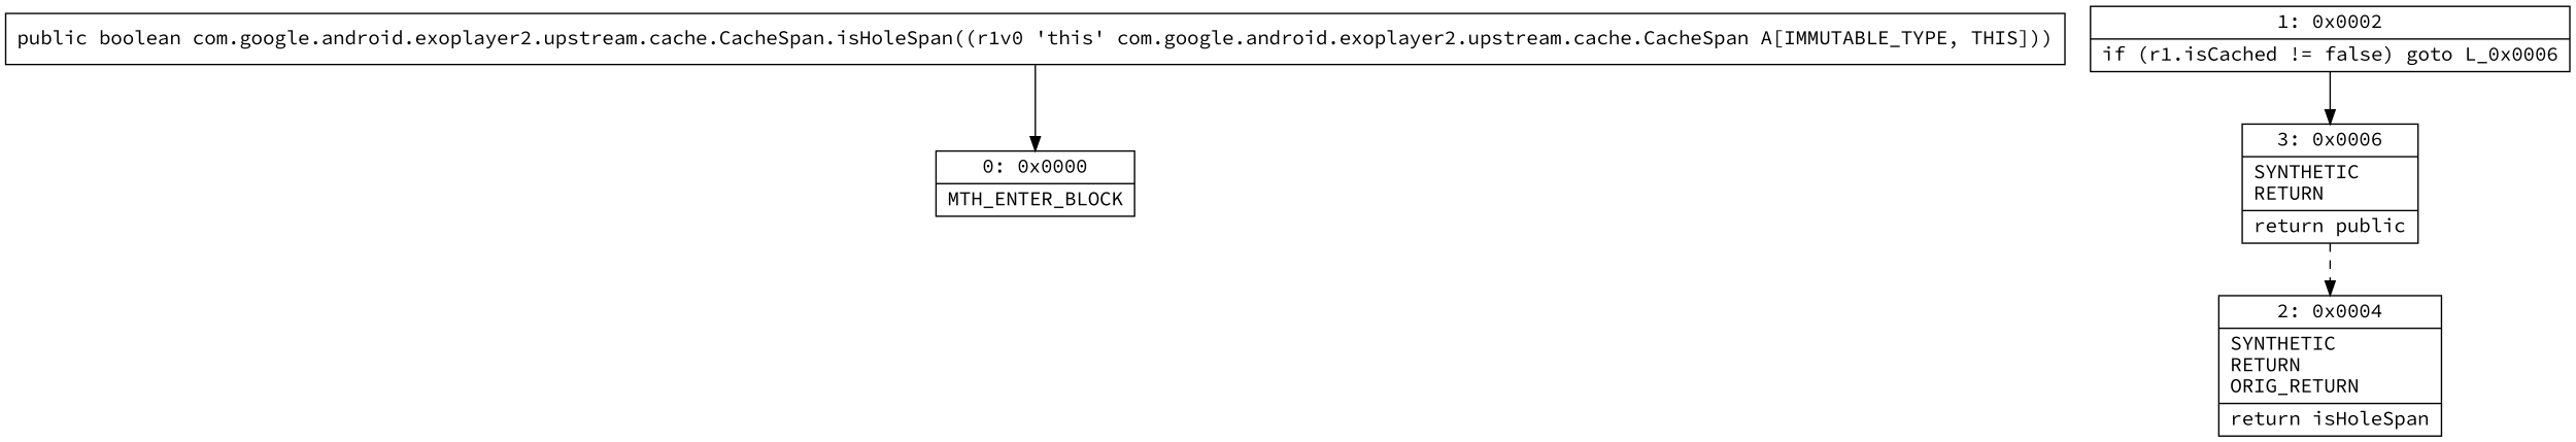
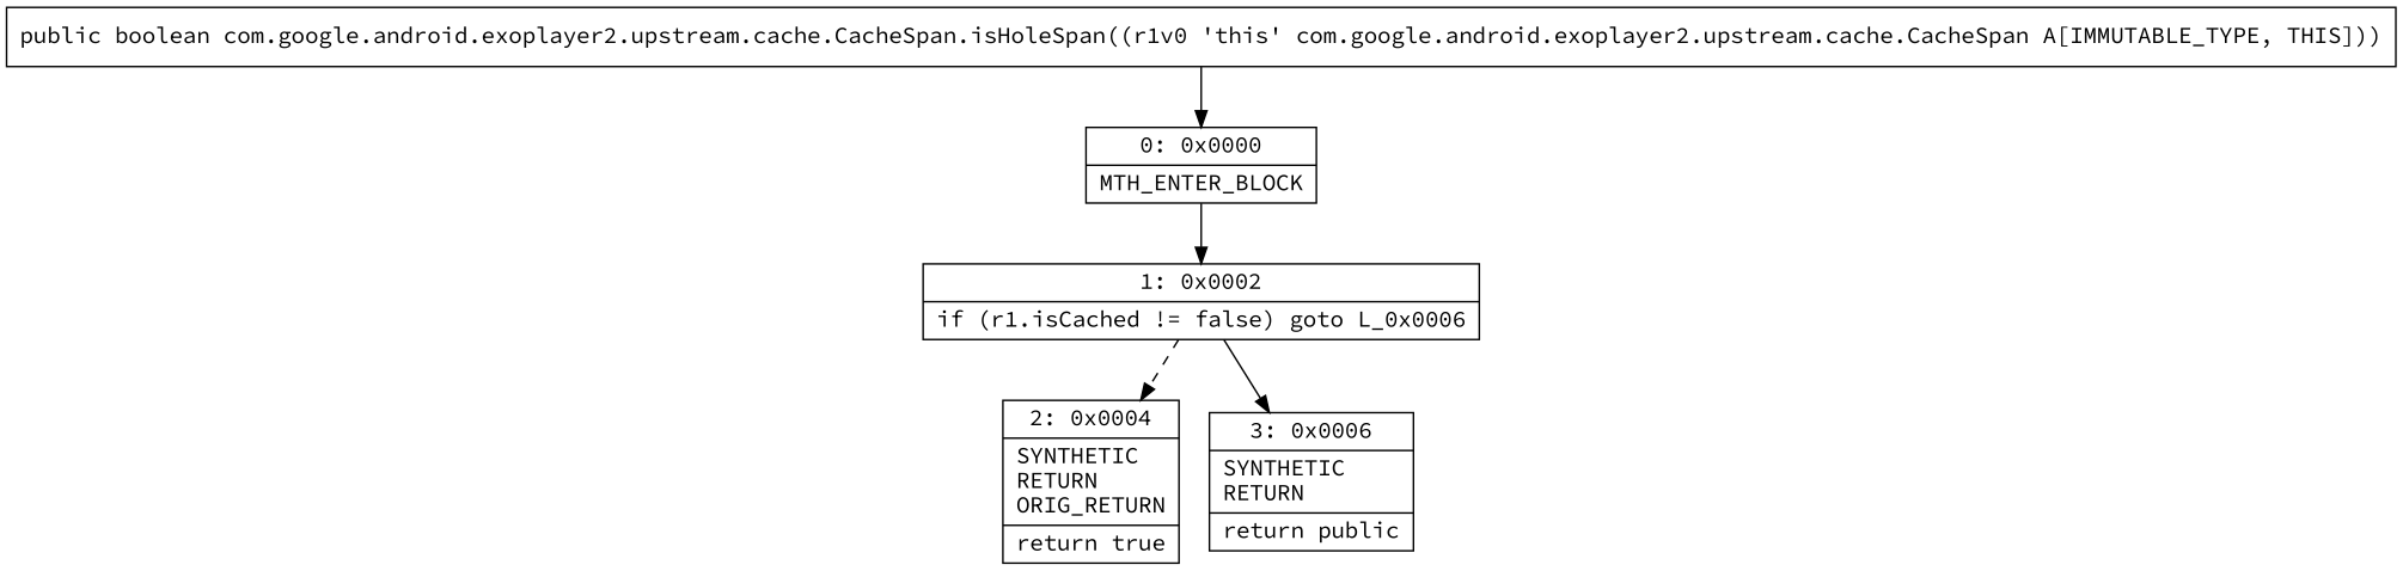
  digraph {
    fontname="Source Code Pro"
    node [fontname="Source Code Pro" shape=record]
    edge [fontname="Source Code Pro"]
    n1 [label="{0\:\ 0x0000|MTH_ENTER_BLOCK\l}"]
    n2 [label="{1\:\ 0x0002|if (r1.isCached != false) goto L_0x0006\l}"]
-   n3 [label="{2\:\ 0x0004|SYNTHETIC\lRETURN\lORIG_RETURN\l|return isHoleSpan\l}"]
+   n3 [label="{2\:\ 0x0004|SYNTHETIC\lRETURN\lORIG_RETURN\l|return true\l}"]
    n4 [label="{3\:\ 0x0006|SYNTHETIC\lRETURN\l|return public\l}"]
    n5 [label="{public boolean com.google.android.exoplayer2.upstream.cache.CacheSpan.isHoleSpan((r1v0 'this' com.google.android.exoplayer2.upstream.cache.CacheSpan A[IMMUTABLE_TYPE, THIS])) }"]
-   n4 -> n3 [style=dashed]
+   n1 -> n2
+   n2 -> n3 [style=dashed]
    n2 -> n4
    n5 -> n1
  }
